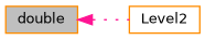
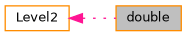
  digraph {
    rankdir=LR
    node [color=darkorange fontname=Helvetica fontsize=10 shape=record style=filled]
    n1 [fillcolor=grey75 fontcolor=black height=0.2 label=double width=0.4]
    n2 [fillcolor=white height=0.2 label=Level2 width=0.4]
-   n1 -> n2 [color=deeppink dir=back fontname=Helvetica fontsize=10 labelfontname=Helvetica labelfontsize=10 shape=plaintext style=dotted]
+   n2 -> n1 [color=deeppink dir=back fontname=Helvetica fontsize=10 labelfontname=Helvetica labelfontsize=10 shape=plaintext style=dotted]
  }
